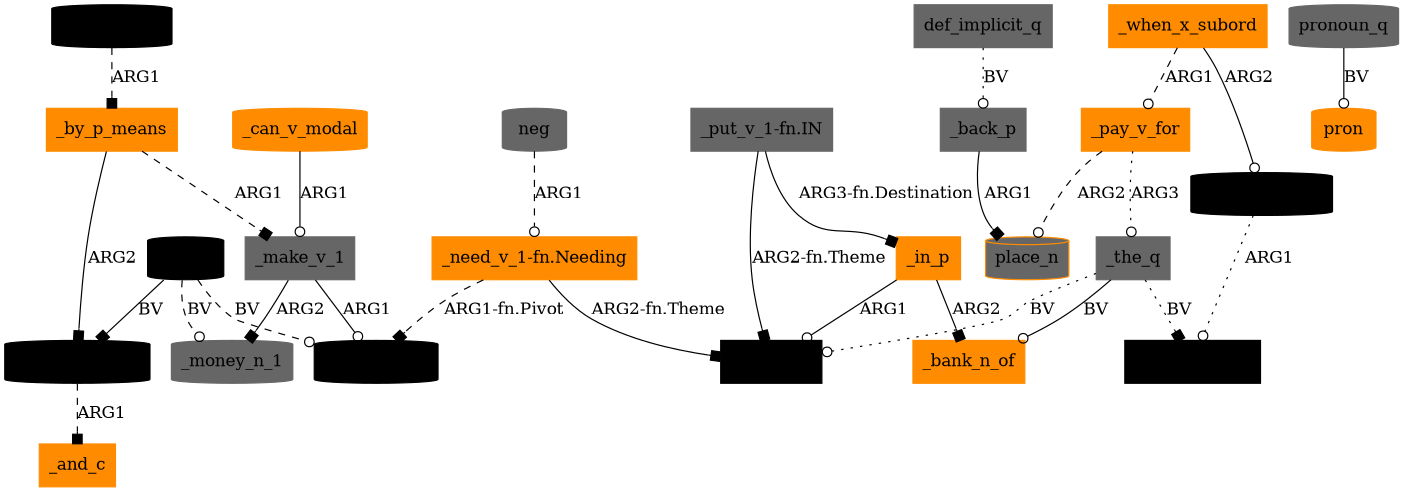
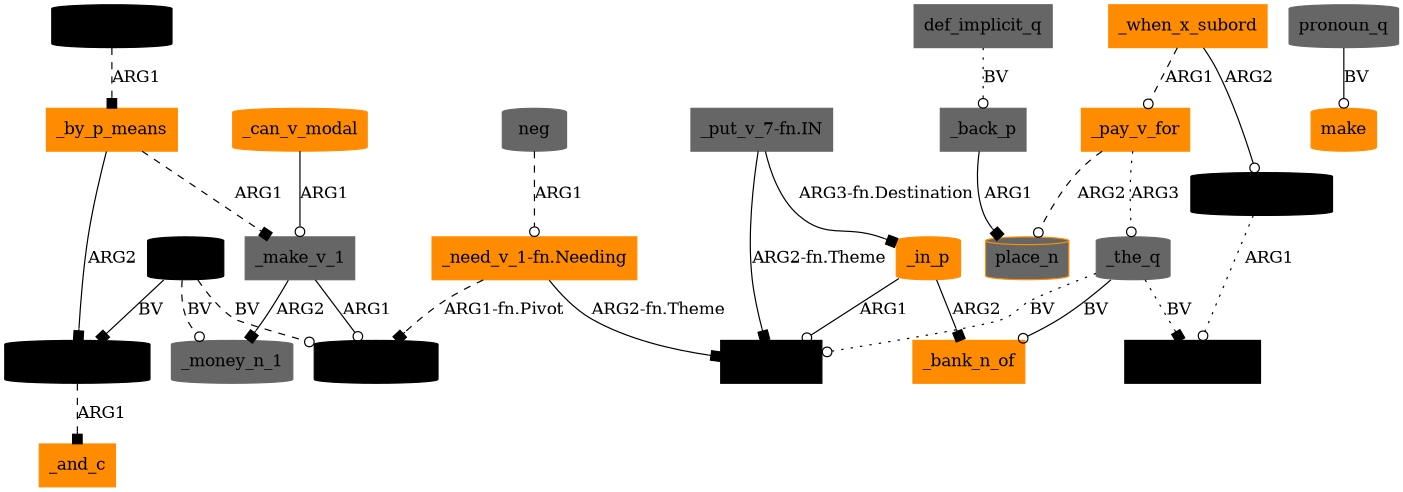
  digraph {
    node [color=darkorange shape=cylinder style=filled]
    edge [arrowhead=odot style=solid]
    _simple_a_1 [color=black]
    _by_p_means [shape=box]
    nominalization [color=black]
    _make_v_1 [color=gray40 shape=box]
    _and_c [shape=box]
    _family_n_of [color=black]
    _money_n_1 [color=gray40]
-   "_put_v_1-fn.IN" [color=gray40 shape=box]
+   "_put_v_1-fn.IN" [color=gray40 shape=box label="_put_v_7-fn.IN"]
    _loan_n_1 [color=black shape=box]
-   _in_p [shape=box]
+   _in_p
    _bank_n_of [shape=box]
    "_need_v_1-fn.Needing" [shape=box]
    udef_q [color=black]
    _pay_v_for [shape=box]
    place_n [fillcolor=gray40]
-   _the_q [color=gray40 shape=box]
+   _the_q [color=gray40]
    def_implicit_q [color=gray40 shape=box]
    _back_p [color=gray40 shape=box]
    pronoun_q [color=gray40]
-   pron
+   pron [label=make]
    _student_n_of [color=black shape=box]
    _when_x_subord [shape=box]
    _graduate_v_1 [color=black]
    _can_v_modal
    neg [color=gray40]
    _simple_a_1 -> _by_p_means [arrowhead=box label=ARG1 style=dashed]
    _by_p_means -> nominalization [arrowhead=box label=ARG2]
    _by_p_means -> _make_v_1 [arrowhead=box label=ARG1 style=dashed]
    nominalization -> _and_c [arrowhead=box label=ARG1 style=dashed]
    _make_v_1 -> _family_n_of [label=ARG1]
    _make_v_1 -> _money_n_1 [arrowhead=box label=ARG2]
    "_put_v_1-fn.IN" -> _loan_n_1 [arrowhead=box label="ARG2-fn.Theme"]
    "_put_v_1-fn.IN" -> _in_p [arrowhead=box label="ARG3-fn.Destination"]
    _in_p -> _loan_n_1 [label=ARG1]
    _in_p -> _bank_n_of [arrowhead=box label=ARG2]
    "_need_v_1-fn.Needing" -> _family_n_of [arrowhead=box label="ARG1-fn.Pivot" style=dashed]
    "_need_v_1-fn.Needing" -> _loan_n_1 [arrowhead=box label="ARG2-fn.Theme"]
    udef_q -> nominalization [arrowhead=box label=BV]
    udef_q -> _family_n_of [label=BV style=dashed]
    udef_q -> _money_n_1 [label=BV style=dashed]
    _pay_v_for -> place_n [label=ARG2 style=dashed]
    _pay_v_for -> _the_q [label=ARG3 style=dotted]
    _the_q -> _loan_n_1 [label=BV style=dotted]
    _the_q -> _bank_n_of [label=BV]
    _the_q -> _student_n_of [arrowhead=box label=BV style=dotted]
    def_implicit_q -> _back_p [label=BV style=dotted]
    _back_p -> place_n [arrowhead=box label=ARG1]
    pronoun_q -> pron [label=BV]
    _when_x_subord -> _pay_v_for [label=ARG1 style=dashed]
    _when_x_subord -> _graduate_v_1 [label=ARG2]
    _graduate_v_1 -> _student_n_of [label=ARG1 style=dotted]
    _can_v_modal -> _make_v_1 [label=ARG1]
    neg -> "_need_v_1-fn.Needing" [label=ARG1 style=dashed]
  }
